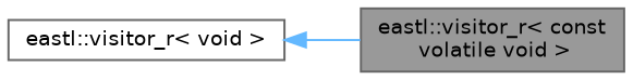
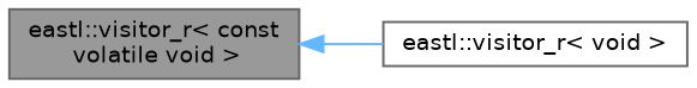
  digraph {
    rankdir=LR
    node [color=gray40 fontname=Helvetica fontsize=10 shape=box style=filled]
    n1 [fillcolor=grey60 fontcolor=black height=0.2 label="eastl::visitor_r\< const\l volatile void \>" width=0.4]
    n2 [fillcolor=white height=0.2 label="eastl::visitor_r\< void \>" width=0.4]
-   n2 -> n1 [color=steelblue1 dir=back fontname=Helvetica fontsize=10 labelfontname=Helvetica labelfontsize=10 style=solid]
+   n1 -> n2 [color=steelblue1 dir=back fontname=Helvetica fontsize=10 labelfontname=Helvetica labelfontsize=10 style=solid]
  }
